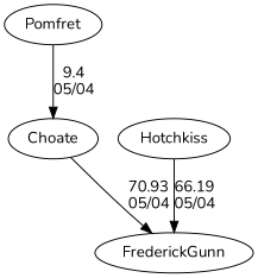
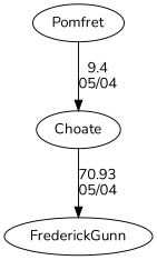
  digraph {
    fontname=Nunito
    node [fontname=Nunito]
    edge [fontname=Nunito random=random]
    Pomfret
    Choate
-   Hotchkiss
    FrederickGunn
    Pomfret -> Choate [label="9.4\n05/04" weight=91]
    Choate -> FrederickGunn [label="70.93\n05/04" weight=30]
-   Hotchkiss -> FrederickGunn [label="66.19\n05/04" weight=34]
  }
